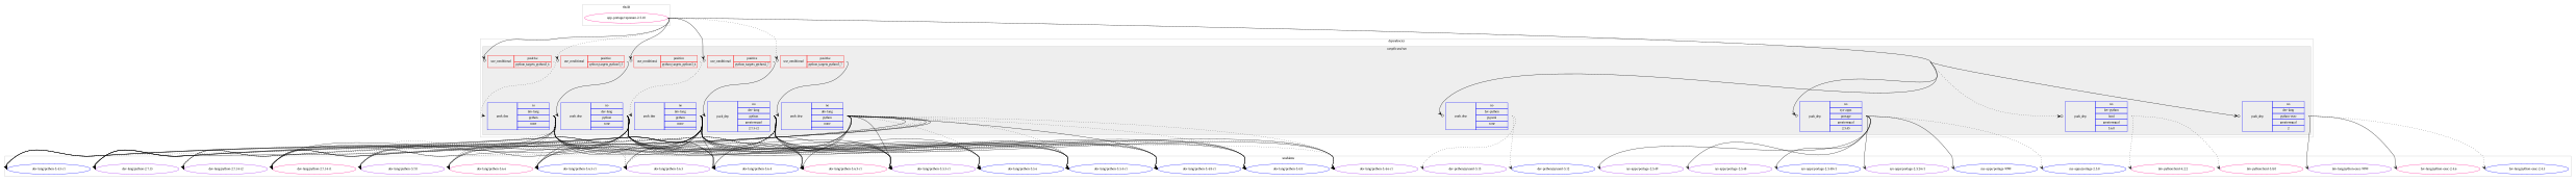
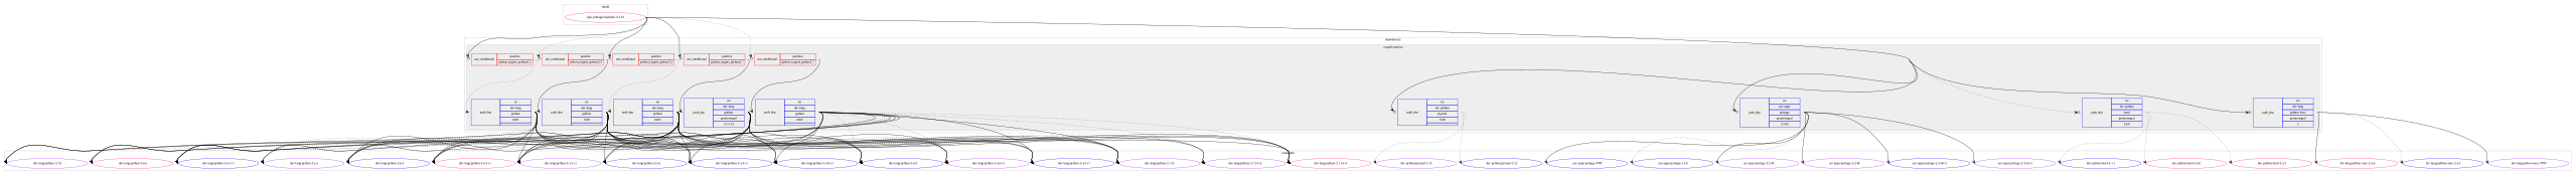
  digraph {
    compound=true
    concentrate=true
    fontname="PT Serif"
    fontsize=10
    newrank=true
    rankdir=TB
    ranksep=1.5
    node [color=blue fontname="PT Serif" fontsize=10]
    edge [arrowhead=vee fontname="PT Serif" headport=w style=solid tailport=e weight=100]
    n1 [color=deeppink label="app-portage/repoman-2.3.10" width=4]
    n2 [label=<<TABLE BORDER="0" CELLBORDER="1" CELLSPACING="0" CELLPADDING="4" WIDTH="220"><TR><TD ROWSPAN="6" CELLPADDING="30">pack_dep</TD></TR><TR><TD WIDTH="110">no</TD></TR><TR><TD>dev-lang</TD></TR><TR><TD>python</TD></TR><TR><TD>greaterequal</TD></TR><TR><TD>2.7.5-r2</TD></TR></TABLE>> shape=none]
    n3 [color=red label=<<TABLE BORDER="0" CELLBORDER="1" CELLSPACING="0" CELLPADDING="4"><TR><TD ROWSPAN="3" CELLPADDING="10">use_conditional</TD></TR><TR><TD>positive</TD></TR><TR><TD>python_targets_python2_7</TD></TR></TABLE>> shape=none]
    n4 [label=<<TABLE BORDER="0" CELLBORDER="1" CELLSPACING="0" CELLPADDING="4" WIDTH="220"><TR><TD ROWSPAN="6" CELLPADDING="30">pack_dep</TD></TR><TR><TD WIDTH="110">no</TD></TR><TR><TD>dev-lang</TD></TR><TR><TD>python</TD></TR><TR><TD>none</TD></TR><TR><TD></TD></TR></TABLE>> shape=none]
    n5 [color=red label=<<TABLE BORDER="0" CELLBORDER="1" CELLSPACING="0" CELLPADDING="4"><TR><TD ROWSPAN="3" CELLPADDING="10">use_conditional</TD></TR><TR><TD>positive</TD></TR><TR><TD>python_targets_python3_4</TD></TR></TABLE>> shape=none]
    n6 [label=<<TABLE BORDER="0" CELLBORDER="1" CELLSPACING="0" CELLPADDING="4" WIDTH="220"><TR><TD ROWSPAN="6" CELLPADDING="30">pack_dep</TD></TR><TR><TD WIDTH="110">no</TD></TR><TR><TD>dev-lang</TD></TR><TR><TD>python</TD></TR><TR><TD>none</TD></TR><TR><TD></TD></TR></TABLE>> shape=none]
    n7 [color=red label=<<TABLE BORDER="0" CELLBORDER="1" CELLSPACING="0" CELLPADDING="4"><TR><TD ROWSPAN="3" CELLPADDING="10">use_conditional</TD></TR><TR><TD>positive</TD></TR><TR><TD>python_targets_python3_5</TD></TR></TABLE>> shape=none]
    n8 [label=<<TABLE BORDER="0" CELLBORDER="1" CELLSPACING="0" CELLPADDING="4" WIDTH="220"><TR><TD ROWSPAN="6" CELLPADDING="30">pack_dep</TD></TR><TR><TD WIDTH="110">no</TD></TR><TR><TD>dev-lang</TD></TR><TR><TD>python</TD></TR><TR><TD>none</TD></TR><TR><TD></TD></TR></TABLE>> shape=none]
    n9 [color=red label=<<TABLE BORDER="0" CELLBORDER="1" CELLSPACING="0" CELLPADDING="4"><TR><TD ROWSPAN="3" CELLPADDING="10">use_conditional</TD></TR><TR><TD>positive</TD></TR><TR><TD>python_targets_python3_6</TD></TR></TABLE>> shape=none]
    n10 [label=<<TABLE BORDER="0" CELLBORDER="1" CELLSPACING="0" CELLPADDING="4" WIDTH="220"><TR><TD ROWSPAN="6" CELLPADDING="30">pack_dep</TD></TR><TR><TD WIDTH="110">no</TD></TR><TR><TD>dev-lang</TD></TR><TR><TD>python</TD></TR><TR><TD>none</TD></TR><TR><TD></TD></TR></TABLE>> shape=none]
    n11 [color=red label=<<TABLE BORDER="0" CELLBORDER="1" CELLSPACING="0" CELLPADDING="4"><TR><TD ROWSPAN="3" CELLPADDING="10">use_conditional</TD></TR><TR><TD>positive</TD></TR><TR><TD>python_targets_python3_7</TD></TR></TABLE>> shape=none]
    n12 [label=<<TABLE BORDER="0" CELLBORDER="1" CELLSPACING="0" CELLPADDING="4" WIDTH="220"><TR><TD ROWSPAN="6" CELLPADDING="30">pack_dep</TD></TR><TR><TD WIDTH="110">no</TD></TR><TR><TD>dev-python</TD></TR><TR><TD>lxml</TD></TR><TR><TD>greaterequal</TD></TR><TR><TD>3.6.0</TD></TR></TABLE>> shape=none]
    n13 [label=<<TABLE BORDER="0" CELLBORDER="1" CELLSPACING="0" CELLPADDING="4" WIDTH="220"><TR><TD ROWSPAN="6" CELLPADDING="30">pack_dep</TD></TR><TR><TD WIDTH="110">no</TD></TR><TR><TD>dev-lang</TD></TR><TR><TD>python-exec</TD></TR><TR><TD>greaterequal</TD></TR><TR><TD>2</TD></TR></TABLE>> shape=none]
    n14 [label=<<TABLE BORDER="0" CELLBORDER="1" CELLSPACING="0" CELLPADDING="4" WIDTH="220"><TR><TD ROWSPAN="6" CELLPADDING="30">pack_dep</TD></TR><TR><TD WIDTH="110">no</TD></TR><TR><TD>dev-python</TD></TR><TR><TD>pyyaml</TD></TR><TR><TD>none</TD></TR><TR><TD></TD></TR></TABLE>> shape=none]
    n15 [label=<<TABLE BORDER="0" CELLBORDER="1" CELLSPACING="0" CELLPADDING="4" WIDTH="220"><TR><TD ROWSPAN="6" CELLPADDING="30">pack_dep</TD></TR><TR><TD WIDTH="110">no</TD></TR><TR><TD>sys-apps</TD></TR><TR><TD>portage</TD></TR><TR><TD>greaterequal</TD></TR><TR><TD>2.3.43</TD></TR></TABLE>> shape=none]
    n16 [color=deeppink label="dev-lang/python-2.7.14-r1" width=4]
    n17 [color=purple label="dev-lang/python-2.7.14-r2" width=4]
    n18 [color=purple label="dev-lang/python-2.7.15" width=4]
    n19 [label="dev-lang/python-3.4.5-r1" width=4]
    n20 [color=purple label="dev-lang/python-3.4.6-r1" width=4]
    n21 [label="dev-lang/python-3.4.8" width=4]
    n22 [label="dev-lang/python-3.4.8-r1" width=4]
    n23 [label="dev-lang/python-3.5.4-r1" width=4]
    n24 [label="dev-lang/python-3.5.6" width=4]
    n25 [color=purple label="dev-lang/python-3.5.5-r1" width=4]
    n26 [color=deeppink label="dev-lang/python-3.6.3-r1" width=4]
    n27 [label="dev-lang/python-3.6.4" width=4]
    n28 [color=purple label="dev-lang/python-3.6.5" width=4]
    n29 [label="dev-lang/python-3.6.5-r1" width=4]
    n30 [color=deeppink label="dev-lang/python-3.6.6" width=4]
    n31 [color=purple label="dev-lang/python-3.7.0" width=4]
    n32 [label="dev-lang/python-exec-2.4.5" width=4]
    n33 [color=deeppink label="dev-lang/python-exec-2.4.6" width=4]
    n34 [color=purple label="dev-lang/python-exec-9999" width=4]
    n35 [color=deeppink label="dev-python/lxml-3.8.0" width=4]
+   n36 [label="dev-python/lxml-4.1.1" width=4]
    n37 [color=deeppink label="dev-python/lxml-4.2.2" width=4]
    n38 [label="dev-python/pyyaml-3.12" width=4]
    n39 [color=purple label="dev-python/pyyaml-3.13" width=4]
    n40 [color=purple label="sys-apps/portage-2.3.24-r1" width=4]
    n41 [label="sys-apps/portage-2.3.40-r1" width=4]
    n42 [color=purple label="sys-apps/portage-2.3.48" width=4]
    n43 [color=purple label="sys-apps/portage-2.3.49" width=4]
    n44 [label="sys-apps/portage-2.3.8" width=4]
    n45 [label="sys-apps/portage-9999" width=4]
    subgraph cluster_1 {
      color=gray
      label=<<i>ebuild</i>>
      rank=same
      n1
    }
    subgraph cluster_2 {
      color=gray
      label=<<i>dependencies</i>>
      subgraph cluster_3 {
        color=gray
        fillcolor="#eeeeee"
        label=<<i>compile</i>>
        style=filled
      }
      subgraph cluster_4 {
        color=gray
        fillcolor="#eeeeee"
        label=<<i>compile and run</i>>
        style=filled
        subgraph sub_5 {
          color=gray
          fillcolor="#eeeeee"
          label=<<i>compile and run</i>>
          style=filled
          n3
          subgraph sub_6 {
            color=gray
            fillcolor="#eeeeee"
            label=<<i>compile and run</i>>
            style=filled
            n2
          }
        }
        subgraph sub_7 {
          color=gray
          fillcolor="#eeeeee"
          label=<<i>compile and run</i>>
          style=filled
          n5
          subgraph sub_8 {
            color=gray
            fillcolor="#eeeeee"
            label=<<i>compile and run</i>>
            style=filled
            n4
          }
        }
        subgraph sub_9 {
          color=gray
          fillcolor="#eeeeee"
          label=<<i>compile and run</i>>
          style=filled
          n7
          subgraph sub_10 {
            color=gray
            fillcolor="#eeeeee"
            label=<<i>compile and run</i>>
            style=filled
            n6
          }
        }
        subgraph sub_11 {
          color=gray
          fillcolor="#eeeeee"
          label=<<i>compile and run</i>>
          style=filled
          n9
          subgraph sub_12 {
            color=gray
            fillcolor="#eeeeee"
            label=<<i>compile and run</i>>
            style=filled
            n8
          }
        }
        subgraph sub_13 {
          color=gray
          fillcolor="#eeeeee"
          label=<<i>compile and run</i>>
          style=filled
          n11
          subgraph sub_14 {
            color=gray
            fillcolor="#eeeeee"
            label=<<i>compile and run</i>>
            style=filled
            n10
          }
        }
        subgraph sub_15 {
          color=gray
          fillcolor="#eeeeee"
          label=<<i>compile and run</i>>
          style=filled
          n12
        }
        subgraph sub_16 {
          color=gray
          fillcolor="#eeeeee"
          label=<<i>compile and run</i>>
          style=filled
          n13
        }
        subgraph sub_17 {
          color=gray
          fillcolor="#eeeeee"
          label=<<i>compile and run</i>>
          style=filled
          n14
        }
        subgraph sub_18 {
          color=gray
          fillcolor="#eeeeee"
          label=<<i>compile and run</i>>
          style=filled
          n15
        }
      }
      subgraph cluster_19 {
        color=gray
        fillcolor="#eeeeee"
        label=<<i>run</i>>
        style=filled
      }
    }
    subgraph cluster_20 {
      color=gray
      label=<<i>candidates</i>>
      rank=same
      subgraph sub_21 {
        color=black
        label=<<i>candidates</i>>
        nodesep=1
        rank=same
        n16
        n17
        n18
        n19
        n20
        n21
        n22
        n23
        n24
        n25
        n26
        n27
        n28
        n29
        n30
        n31
      }
      subgraph sub_22 {
        color=black
        label=<<i>candidates</i>>
        nodesep=1
        rank=same
        n16
        n17
        n18
        n19
        n20
        n21
        n22
        n23
        n24
        n25
        n26
        n27
        n28
        n29
        n30
        n31
      }
      subgraph sub_23 {
        color=black
        label=<<i>candidates</i>>
        nodesep=1
        rank=same
        n16
        n17
        n18
        n19
        n20
        n21
        n22
        n23
        n24
        n25
        n26
        n27
        n28
        n29
        n30
        n31
      }
      subgraph sub_24 {
        color=black
        label=<<i>candidates</i>>
        nodesep=1
        rank=same
        n16
        n17
        n18
        n19
        n20
        n21
        n22
        n23
        n24
        n25
        n26
        n27
        n28
        n29
        n30
        n31
      }
      subgraph sub_25 {
        color=black
        label=<<i>candidates</i>>
        nodesep=1
        rank=same
        n16
        n17
        n18
        n19
        n20
        n21
        n22
        n23
        n24
        n25
        n26
        n27
        n28
        n29
        n30
        n31
      }
      subgraph sub_26 {
        color=black
        label=<<i>candidates</i>>
        nodesep=1
        rank=same
        n32
        n33
        n34
      }
      subgraph sub_27 {
        color=black
        label=<<i>candidates</i>>
        nodesep=1
        rank=same
        n35
+       n36
        n37
      }
      subgraph sub_28 {
        color=black
        label=<<i>candidates</i>>
        nodesep=1
        rank=same
        n38
        n39
      }
      subgraph sub_29 {
        color=black
        label=<<i>candidates</i>>
        nodesep=1
        rank=same
        n40
        n41
        n42
        n43
        n44
        n45
      }
    }
    n1 -> n3 [arrowhead=odotvee weight=20]
    n1 -> n5 [arrowhead=odotvee weight=20]
    n1 -> n7 [arrowhead=odotvee style=dotted weight=20]
    n1 -> n9 [arrowhead=odotvee weight=20]
    n1 -> n11 [arrowhead=odotvee style=dotted weight=20]
    n1 -> n12 [arrowhead=odotvee style=dotted weight=20]
    n1 -> n13 [arrowhead=odotvee weight=20]
    n1 -> n14 [arrowhead=odotvee weight=20]
    n1 -> n15 [arrowhead=odotvee weight=20]
    n2 -> n16
    n2 -> n17 [style=dotted]
    n2 -> n18 [style=dotted]
    n2 -> n19 [style=dotted]
    n2 -> n20
    n2 -> n21
    n2 -> n22 [style=dotted]
    n2 -> n23
    n2 -> n24
    n2 -> n25
    n2 -> n26
    n2 -> n27 [style=dotted]
    n2 -> n28 [style=dotted]
    n2 -> n29
    n2 -> n30 [style=dotted]
    n2 -> n31 [style=dotted]
    n3 -> n2 [weight=20]
    n4 -> n16
    n4 -> n17
    n4 -> n18
    n4 -> n19
    n4 -> n20 [style=dotted]
    n4 -> n21 [style=dotted]
    n4 -> n22
    n4 -> n23
    n4 -> n24
    n4 -> n25
    n4 -> n26
    n4 -> n27
    n4 -> n28
    n4 -> n29
    n4 -> n30
    n4 -> n31 [style=dotted]
    n5 -> n4 [style=dotted weight=20]
    n6 -> n16
    n6 -> n17 [style=dotted]
    n6 -> n18
    n6 -> n19
    n6 -> n20
    n6 -> n21
    n6 -> n22
    n6 -> n23
    n6 -> n24
    n6 -> n25
    n6 -> n26 [style=dotted]
    n6 -> n27
    n6 -> n28 [style=dotted]
    n6 -> n29 [style=dotted]
    n6 -> n30 [style=dotted]
    n6 -> n31
    n7 -> n6 [weight=20]
    n8 -> n16
    n8 -> n17 [style=dotted]
    n8 -> n18
    n8 -> n19 [style=dotted]
    n8 -> n20 [style=dotted]
    n8 -> n21
    n8 -> n22 [style=dotted]
    n8 -> n23
    n8 -> n24 [style=dotted]
    n8 -> n25
    n8 -> n26
    n8 -> n27
    n8 -> n28 [style=dotted]
    n8 -> n29 [style=dotted]
    n8 -> n30 [style=dotted]
    n8 -> n31 [style=dotted]
    n9 -> n8 [style=dotted weight=20]
    n10 -> n16 [style=dotted]
    n10 -> n17 [style=dotted]
    n10 -> n18
    n10 -> n19
    n10 -> n20 [style=dotted]
    n10 -> n21 [style=dotted]
    n10 -> n22
    n10 -> n23 [style=dotted]
    n10 -> n24 [style=dotted]
    n10 -> n25
    n10 -> n26
    n10 -> n27
    n10 -> n28 [style=dotted]
    n10 -> n29
    n10 -> n30
    n10 -> n31
    n11 -> n10 [weight=20]
    n12 -> n35 [style=dotted]
+   n12 -> n36 [style=dotted]
    n12 -> n37 [style=dotted]
    n13 -> n32 [style=dotted]
    n13 -> n33
    n13 -> n34
    n14 -> n38 [style=dotted]
    n14 -> n39 [style=dotted]
    n15 -> n40
    n15 -> n41
    n15 -> n42
    n15 -> n43
    n15 -> n44 [style=dotted]
    n15 -> n45
  }
